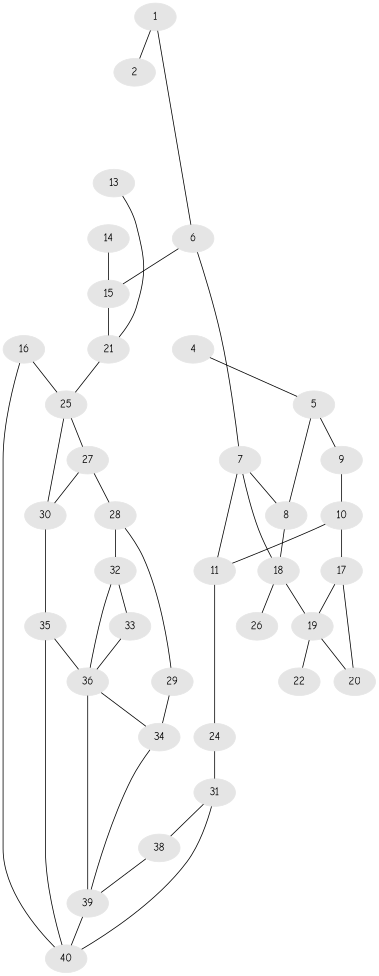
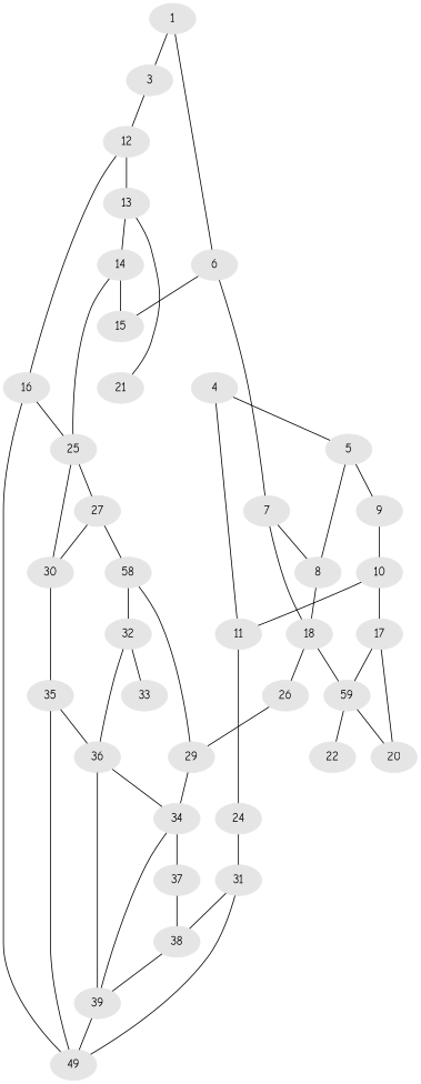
  graph {
    fontname="Comic Neue"
    node [color=gray90 fontname="Comic Neue" style=filled]
    edge [fontname="Comic Neue" weight=1.0]
    1
-   2
+   2 [label=3]
    6
+   12
    7
    15
    16
    13
    4
    5
    11
    25
-   40
+   40 [label=49]
    8
    9
    24
    31
    38
    18
    10
    21
-   19
+   19 [label=59]
    26
    17
    20
    14
    27
    30
    22
    29
-   28
+   28 [label=58]
    35
    34
    32
    33
    36
+   37
    39
    1 -- 2
    1 -- 6
+   2 -- 12
    6 -- 7
    6 -- 15
+   12 -- 16
+   12 -- 13 [weight=2.0]
    7 -- 8
    7 -- 18
-   15 -- 21
    16 -- 25 [weight=2.0]
    16 -- 40
    13 -- 21 [weight=2.0]
+   13 -- 14 [weight=2.0]
    4 -- 5
-   7 -- 11
+   4 -- 11
    5 -- 8
    5 -- 9 [weight=2.0]
    11 -- 24
    25 -- 27
    25 -- 30
    8 -- 18
    9 -- 10 [weight=3.0]
    24 -- 31
    31 -- 40
    31 -- 38
    38 -- 39
    18 -- 19 [weight=2.0]
    18 -- 26 [weight=2.0]
    10 -- 11
    10 -- 17 [weight=2.0]
-   21 -- 25 [weight=2.0]
+   14 -- 25 [weight=2.0]
    19 -- 20
    19 -- 22 [weight=2.0]
+   26 -- 29 [weight=2.0]
    17 -- 19
    17 -- 20 [weight=2.0]
    14 -- 15
    27 -- 30
    27 -- 28
    30 -- 35 [weight=2.0]
    29 -- 34 [weight=2.0]
    28 -- 29
    28 -- 32
    35 -- 40
    35 -- 36 [weight=2.0]
+   34 -- 37 [weight=2.0]
    34 -- 39
    32 -- 33
    32 -- 36
-   33 -- 36
    36 -- 34
    36 -- 39 [weight=2.0]
+   37 -- 38
    39 -- 40
  }
